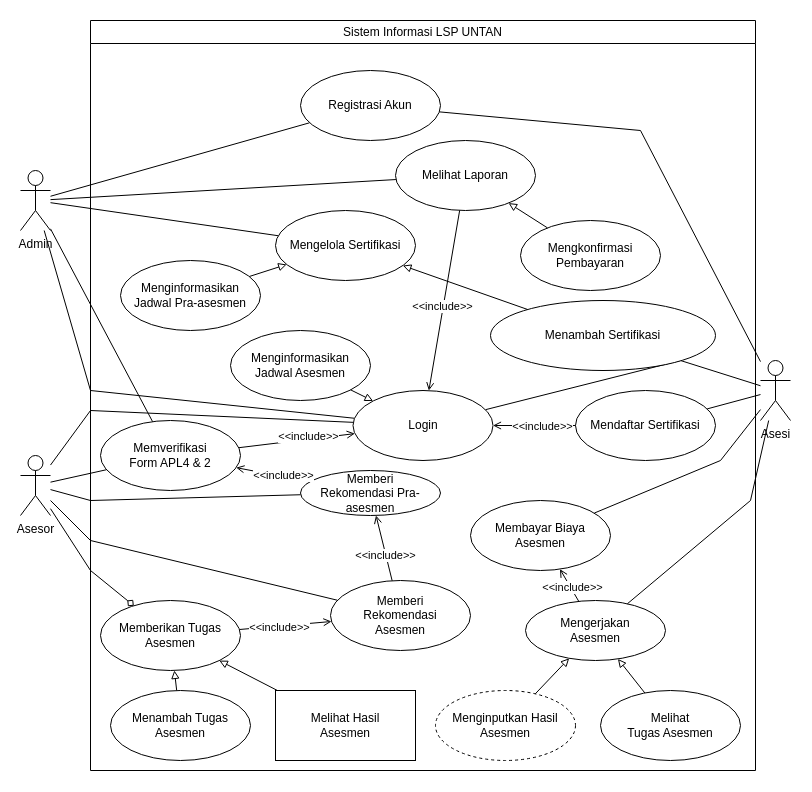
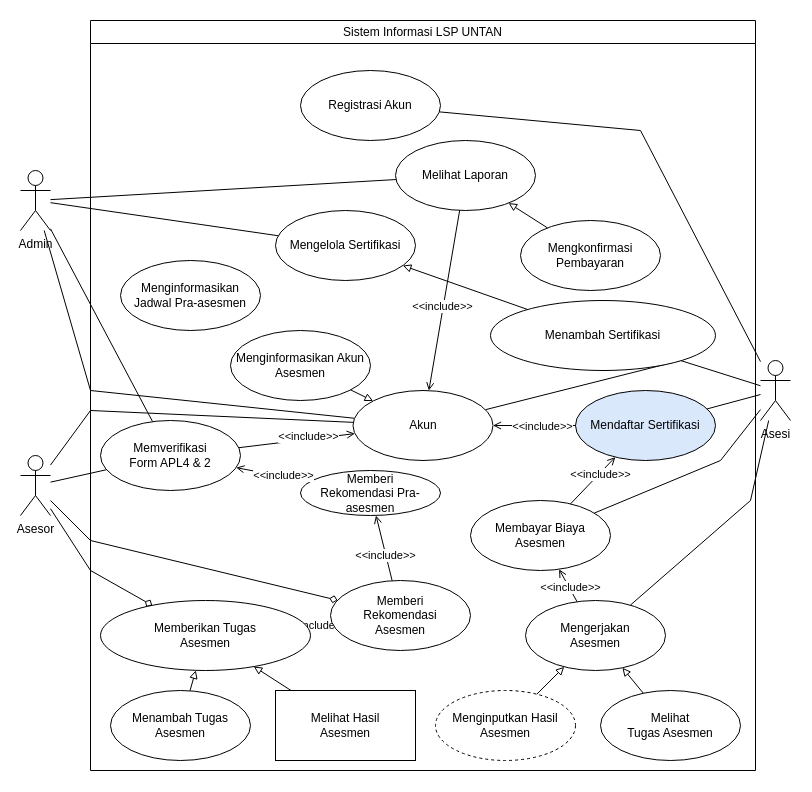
  <mxCell id="0" />
  <mxCell id="1" parent="0" />
  <mxCell id="2" style="edgeStyle=none;html=1;rounded=0;endArrow=none;endFill=0;" parent="1" source="7" target="41" edge="1"><mxGeometry relative="1" as="geometry"><Array as="points"><mxPoint x="90" y="390" /></Array></mxGeometry></mxCell>
  <mxCell id="3" style="edgeStyle=none;html=1;endArrow=none;endFill=0;" parent="1" source="7" target="59" edge="1"><mxGeometry relative="1" as="geometry" /></mxCell>
  <mxCell id="4" style="edgeStyle=none;html=1;rounded=0;endArrow=none;endFill=0;" parent="1" source="7" target="53" edge="1"><mxGeometry relative="1" as="geometry"><Array as="points" /></mxGeometry></mxCell>
- <mxCell id="5" style="edgeStyle=none;html=1;endArrow=none;endFill=0;" parent="1" source="7" target="56" edge="1"><mxGeometry relative="1" as="geometry" /></mxCell>
  <mxCell id="6" style="edgeStyle=none;html=1;endArrow=none;endFill=0;jumpStyle=none;jumpSize=6;flowAnimation=0;shadow=0;" parent="1" source="7" target="48" edge="1"><mxGeometry relative="1" as="geometry" /></mxCell>
  <mxCell id="7" value="Admin" style="shape=umlActor;html=1;verticalLabelPosition=bottom;verticalAlign=top;align=center;" parent="1" vertex="1"><mxGeometry x="20" y="170" width="30" height="60" as="geometry" /></mxCell>
  <mxCell id="8" style="edgeStyle=none;html=1;endArrow=none;endFill=0;rounded=0;" parent="1" source="13" target="41" edge="1"><mxGeometry relative="1" as="geometry"><Array as="points"><mxPoint x="680" y="360" /></Array></mxGeometry></mxCell>
  <mxCell id="9" style="edgeStyle=none;html=1;endArrow=none;endFill=0;" parent="1" source="13" target="24" edge="1"><mxGeometry relative="1" as="geometry" /></mxCell>
  <mxCell id="10" style="edgeStyle=none;html=1;endArrow=none;endFill=0;rounded=0;" parent="1" source="13" target="56" edge="1"><mxGeometry relative="1" as="geometry"><mxPoint x="673.392" y="129.354" as="targetPoint" /><Array as="points"><mxPoint x="640" y="130" /></Array></mxGeometry></mxCell>
  <mxCell id="11" style="edgeStyle=none;html=1;endArrow=none;endFill=0;rounded=0;" parent="1" source="13" target="25" edge="1"><mxGeometry relative="1" as="geometry"><Array as="points"><mxPoint x="720" y="460" /></Array></mxGeometry></mxCell>
  <mxCell id="12" style="edgeStyle=none;html=1;endArrow=none;endFill=0;rounded=0;" parent="1" source="13" target="35" edge="1"><mxGeometry relative="1" as="geometry"><Array as="points"><mxPoint x="750" y="500" /></Array></mxGeometry></mxCell>
  <mxCell id="13" value="Asesi" style="shape=umlActor;html=1;verticalLabelPosition=bottom;verticalAlign=top;align=center;" parent="1" vertex="1"><mxGeometry x="760" y="360" width="30" height="60" as="geometry" /></mxCell>
  <mxCell id="14" style="edgeStyle=none;html=1;endArrow=none;endFill=0;rounded=0;" parent="1" source="19" target="41" edge="1"><mxGeometry relative="1" as="geometry"><Array as="points"><mxPoint x="90" y="410" /></Array></mxGeometry></mxCell>
  <mxCell id="15" style="edgeStyle=none;html=1;endArrow=none;endFill=0;" parent="1" source="19" target="48" edge="1"><mxGeometry relative="1" as="geometry" /></mxCell>
  <mxCell id="16" style="edgeStyle=none;html=1;rounded=0;endArrow=diamond;endFill=0;" parent="1" source="19" target="31" edge="1"><mxGeometry relative="1" as="geometry"><Array as="points"><mxPoint x="90" y="570" /></Array></mxGeometry></mxCell>
- <mxCell id="17" style="edgeStyle=none;rounded=0;html=1;endArrow=none;endFill=0;" parent="1" source="19" target="44" edge="1"><mxGeometry relative="1" as="geometry"><Array as="points"><mxPoint x="90" y="540" /></Array></mxGeometry></mxCell>
- <mxCell id="18" style="edgeStyle=none;rounded=0;html=1;endArrow=none;endFill=0;" parent="1" source="19" target="45" edge="1"><mxGeometry relative="1" as="geometry"><Array as="points"><mxPoint x="90" y="500" /></Array></mxGeometry></mxCell>
+ <mxCell id="17" style="edgeStyle=none;rounded=0;html=1;endArrow=diamond;endFill=0;" parent="1" source="19" target="44" edge="1"><mxGeometry relative="1" as="geometry"><Array as="points"><mxPoint x="90" y="540" /></Array></mxGeometry></mxCell>
  <mxCell id="19" value="Asesor" style="shape=umlActor;html=1;verticalLabelPosition=bottom;verticalAlign=top;align=center;" parent="1" vertex="1"><mxGeometry x="20" y="455" width="30" height="60" as="geometry" /></mxCell>
  <mxCell id="20" value="&lt;span style=&quot;font-weight: 400;&quot;&gt;Sistem Informasi LSP UNTAN&lt;/span&gt;" style="swimlane;whiteSpace=wrap;html=1;" parent="1" vertex="1"><mxGeometry x="90" y="20" width="665" height="750" as="geometry"><mxRectangle x="115" y="40" width="140" height="30" as="alternateBounds" /></mxGeometry></mxCell>
  <mxCell id="21" value="Mengkonfirmasi Pembayaran" style="ellipse;whiteSpace=wrap;html=1;" parent="20" vertex="1"><mxGeometry x="430" y="200" width="140" height="70" as="geometry" /></mxCell>
  <mxCell id="22" value="Menambah Sertifikasi" style="ellipse;whiteSpace=wrap;html=1;" parent="20" vertex="1"><mxGeometry x="400" y="280" width="225" height="70" as="geometry" /></mxCell>
  <mxCell id="23" value="Melihat Hasil &lt;br&gt;Asesmen" style="whiteSpace=wrap;html=1;rounded=0;" parent="20" vertex="1"><mxGeometry x="185" y="670" width="140" height="70" as="geometry" /></mxCell>
- <mxCell id="24" value="Mendaftar Sertifikasi" style="ellipse;whiteSpace=wrap;html=1;" parent="20" vertex="1"><mxGeometry x="485" y="370" width="140" height="70" as="geometry" /></mxCell>
+ <mxCell id="24" value="Mendaftar Sertifikasi" style="ellipse;whiteSpace=wrap;html=1;fillColor=#dae8fc;" parent="20" vertex="1"><mxGeometry x="485" y="370" width="140" height="70" as="geometry" /></mxCell>
  <mxCell id="25" value="Membayar Biaya Asesmen" style="ellipse;whiteSpace=wrap;html=1;" parent="20" vertex="1"><mxGeometry x="380" y="480" width="140" height="70" as="geometry" /></mxCell>
+ <mxCell id="26" style="edgeStyle=none;rounded=0;html=1;endArrow=open;endFill=0;" parent="20" source="25" target="24" edge="1"><mxGeometry relative="1" as="geometry" /></mxCell>
+ <mxCell id="27" value="&amp;lt;&amp;lt;include&amp;gt;&amp;gt;" style="edgeLabel;html=1;align=center;verticalAlign=middle;resizable=0;points=[];" parent="26" vertex="1" connectable="0"><mxGeometry x="0.309" y="-1" relative="1" as="geometry"><mxPoint as="offset" /></mxGeometry></mxCell>
  <mxCell id="28" value="Melihat &lt;br&gt;Tugas Asesmen" style="ellipse;whiteSpace=wrap;html=1;fillColor=none;" parent="20" vertex="1"><mxGeometry x="510" y="670" width="140" height="70" as="geometry" /></mxCell>
  <mxCell id="29" style="edgeStyle=none;rounded=0;html=1;endArrow=open;endFill=0;" parent="20" source="31" target="44" edge="1"><mxGeometry relative="1" as="geometry" /></mxCell>
  <mxCell id="30" value="&amp;lt;&amp;lt;include&amp;gt;&amp;gt;" style="edgeLabel;html=1;align=center;verticalAlign=middle;resizable=0;points=[];" parent="29" vertex="1" connectable="0"><mxGeometry x="-0.127" y="-1" relative="1" as="geometry"><mxPoint as="offset" /></mxGeometry></mxCell>
- <mxCell id="31" value="Memberikan Tugas&lt;br&gt;Asesmen" style="ellipse;whiteSpace=wrap;html=1;" parent="20" vertex="1"><mxGeometry x="10" y="580" width="140" height="70" as="geometry" /></mxCell>
+ <mxCell id="31" value="Memberikan Tugas&lt;br&gt;Asesmen" style="ellipse;whiteSpace=wrap;html=1;" parent="20" vertex="1"><mxGeometry x="10" y="580" width="210" height="70" as="geometry" /></mxCell>
  <mxCell id="32" style="edgeStyle=none;html=1;endArrow=block;endFill=0;" parent="20" source="23" target="31" edge="1"><mxGeometry relative="1" as="geometry" /></mxCell>
  <mxCell id="33" style="edgeStyle=none;html=1;endArrow=block;endFill=0;" parent="20" source="34" target="31" edge="1"><mxGeometry relative="1" as="geometry" /></mxCell>
  <mxCell id="34" value="Menambah Tugas Asesmen" style="ellipse;whiteSpace=wrap;html=1;" parent="20" vertex="1"><mxGeometry x="20" y="670" width="140" height="70" as="geometry" /></mxCell>
- <mxCell id="35" value="Mengerjakan &lt;br&gt;Asesmen" style="ellipse;whiteSpace=wrap;html=1;fillColor=none;" parent="20" vertex="1"><mxGeometry x="435" y="580" width="140" height="60" as="geometry" /></mxCell>
+ <mxCell id="35" value="Mengerjakan &lt;br&gt;Asesmen" style="ellipse;whiteSpace=wrap;html=1;fillColor=none;" parent="20" vertex="1"><mxGeometry x="435" y="580" width="140" height="70" as="geometry" /></mxCell>
  <mxCell id="36" style="edgeStyle=none;rounded=0;html=1;endArrow=open;endFill=0;" parent="20" source="35" target="25" edge="1"><mxGeometry relative="1" as="geometry" /></mxCell>
  <mxCell id="37" value="&amp;lt;&amp;lt;include&amp;gt;&amp;gt;" style="edgeLabel;html=1;align=center;verticalAlign=middle;resizable=0;points=[];" parent="36" vertex="1" connectable="0"><mxGeometry x="-0.125" y="-1" relative="1" as="geometry"><mxPoint as="offset" /></mxGeometry></mxCell>
  <mxCell id="38" style="edgeStyle=none;html=1;endArrow=block;endFill=0;" parent="20" source="28" target="35" edge="1"><mxGeometry relative="1" as="geometry" /></mxCell>
  <mxCell id="39" value="Menginputkan Hasil Asesmen" style="ellipse;whiteSpace=wrap;html=1;fillColor=none;dashed=1;" parent="20" vertex="1"><mxGeometry x="345" y="670" width="140" height="70" as="geometry" /></mxCell>
  <mxCell id="40" style="edgeStyle=none;html=1;endArrow=block;endFill=0;" parent="20" source="39" target="35" edge="1"><mxGeometry relative="1" as="geometry" /></mxCell>
- <mxCell id="41" value="Login" style="ellipse;whiteSpace=wrap;html=1;" parent="20" vertex="1"><mxGeometry x="262.5" y="370" width="140" height="70" as="geometry" /></mxCell>
+ <mxCell id="41" value="Akun" style="ellipse;whiteSpace=wrap;html=1;" parent="20" vertex="1"><mxGeometry x="262.5" y="370" width="140" height="70" as="geometry" /></mxCell>
  <mxCell id="42" style="edgeStyle=none;html=1;endArrow=open;endFill=0;" parent="20" source="24" target="41" edge="1"><mxGeometry relative="1" as="geometry" /></mxCell>
  <mxCell id="43" value="&amp;lt;&amp;lt;include&amp;gt;&amp;gt;" style="edgeLabel;html=1;align=center;verticalAlign=middle;resizable=0;points=[];" parent="42" vertex="1" connectable="0"><mxGeometry x="-0.169" relative="1" as="geometry"><mxPoint as="offset" /></mxGeometry></mxCell>
  <mxCell id="44" value="Memberi &lt;br&gt;Rekomendasi &lt;br&gt;Asesmen" style="ellipse;whiteSpace=wrap;html=1;" parent="20" vertex="1"><mxGeometry x="240" y="560" width="140" height="70" as="geometry" /></mxCell>
  <mxCell id="45" value="Memberi &lt;br&gt;Rekomendasi Pra-asesmen" style="ellipse;whiteSpace=wrap;html=1;" parent="20" vertex="1"><mxGeometry x="210" y="450" width="140" height="45" as="geometry" /></mxCell>
  <mxCell id="46" style="edgeStyle=none;html=1;endArrow=open;endFill=0;" parent="20" source="44" target="45" edge="1"><mxGeometry relative="1" as="geometry" /></mxCell>
  <mxCell id="47" value="&amp;lt;&amp;lt;include&amp;gt;&amp;gt;" style="edgeLabel;html=1;align=center;verticalAlign=middle;resizable=0;points=[];" parent="46" vertex="1" connectable="0"><mxGeometry x="-0.191" y="1" relative="1" as="geometry"><mxPoint as="offset" /></mxGeometry></mxCell>
  <mxCell id="48" value="Memverifikasi&lt;br&gt;Form APL4 &amp;amp; 2" style="ellipse;whiteSpace=wrap;html=1;" parent="20" vertex="1"><mxGeometry x="10" y="400" width="140" height="70" as="geometry" /></mxCell>
  <mxCell id="49" style="edgeStyle=none;html=1;endArrow=open;endFill=0;" parent="20" source="48" target="41" edge="1"><mxGeometry relative="1" as="geometry" /></mxCell>
  <mxCell id="50" value="&amp;lt;&amp;lt;include&amp;gt;&amp;gt;" style="edgeLabel;html=1;align=center;verticalAlign=middle;resizable=0;points=[];" parent="49" vertex="1" connectable="0"><mxGeometry x="0.205" y="3" relative="1" as="geometry"><mxPoint as="offset" /></mxGeometry></mxCell>
  <mxCell id="51" style="edgeStyle=none;rounded=0;html=1;endArrow=open;endFill=0;" parent="20" source="45" target="48" edge="1"><mxGeometry relative="1" as="geometry" /></mxCell>
  <mxCell id="52" value="&amp;lt;&amp;lt;include&amp;gt;&amp;gt;" style="edgeLabel;html=1;align=center;verticalAlign=middle;resizable=0;points=[];" parent="51" vertex="1" connectable="0"><mxGeometry x="-0.253" y="-2" relative="1" as="geometry"><mxPoint as="offset" /></mxGeometry></mxCell>
  <mxCell id="53" value="Melihat Laporan" style="ellipse;whiteSpace=wrap;html=1;" parent="20" vertex="1"><mxGeometry x="305" y="120" width="140" height="70" as="geometry" /></mxCell>
  <mxCell id="54" style="edgeStyle=none;html=1;endArrow=open;endFill=0;" parent="20" source="53" target="41" edge="1"><mxGeometry relative="1" as="geometry" /></mxCell>
  <mxCell id="55" value="&amp;lt;&amp;lt;include&amp;gt;&amp;gt;" style="edgeLabel;html=1;align=center;verticalAlign=middle;resizable=0;points=[];" parent="54" vertex="1" connectable="0"><mxGeometry x="0.063" y="-1" relative="1" as="geometry"><mxPoint as="offset" /></mxGeometry></mxCell>
  <mxCell id="56" value="Registrasi Akun" style="ellipse;whiteSpace=wrap;html=1;" parent="20" vertex="1"><mxGeometry x="210" y="50" width="140" height="70" as="geometry" /></mxCell>
- <mxCell id="57" value="Menginformasikan Jadwal Asesmen" style="ellipse;whiteSpace=wrap;html=1;" parent="20" vertex="1"><mxGeometry x="140" y="310" width="140" height="70" as="geometry" /></mxCell>
+ <mxCell id="57" value="Menginformasikan Akun Asesmen" style="ellipse;whiteSpace=wrap;html=1;" parent="20" vertex="1"><mxGeometry x="140" y="310" width="140" height="70" as="geometry" /></mxCell>
  <mxCell id="58" value="Menginformasikan Jadwal Pra-asesmen" style="ellipse;whiteSpace=wrap;html=1;" parent="20" vertex="1"><mxGeometry x="30" y="240" width="140" height="70" as="geometry" /></mxCell>
  <mxCell id="59" value="Mengelola Sertifikasi" style="ellipse;whiteSpace=wrap;html=1;" parent="20" vertex="1"><mxGeometry x="185" y="190" width="140" height="70" as="geometry" /></mxCell>
  <mxCell id="60" style="edgeStyle=none;rounded=0;html=1;endArrow=block;endFill=0;" parent="20" source="21" target="53" edge="1"><mxGeometry relative="1" as="geometry" /></mxCell>
- <mxCell id="61" style="edgeStyle=none;rounded=0;html=1;endArrow=block;endFill=0;" parent="20" source="58" target="59" edge="1"><mxGeometry relative="1" as="geometry" /></mxCell>
  <mxCell id="62" style="edgeStyle=none;html=1;endArrow=block;endFill=0;" parent="20" source="57" target="41" edge="1"><mxGeometry relative="1" as="geometry" /></mxCell>
  <mxCell id="63" style="edgeStyle=none;html=1;endArrow=block;endFill=0;" parent="20" source="22" target="59" edge="1"><mxGeometry relative="1" as="geometry" /></mxCell>
